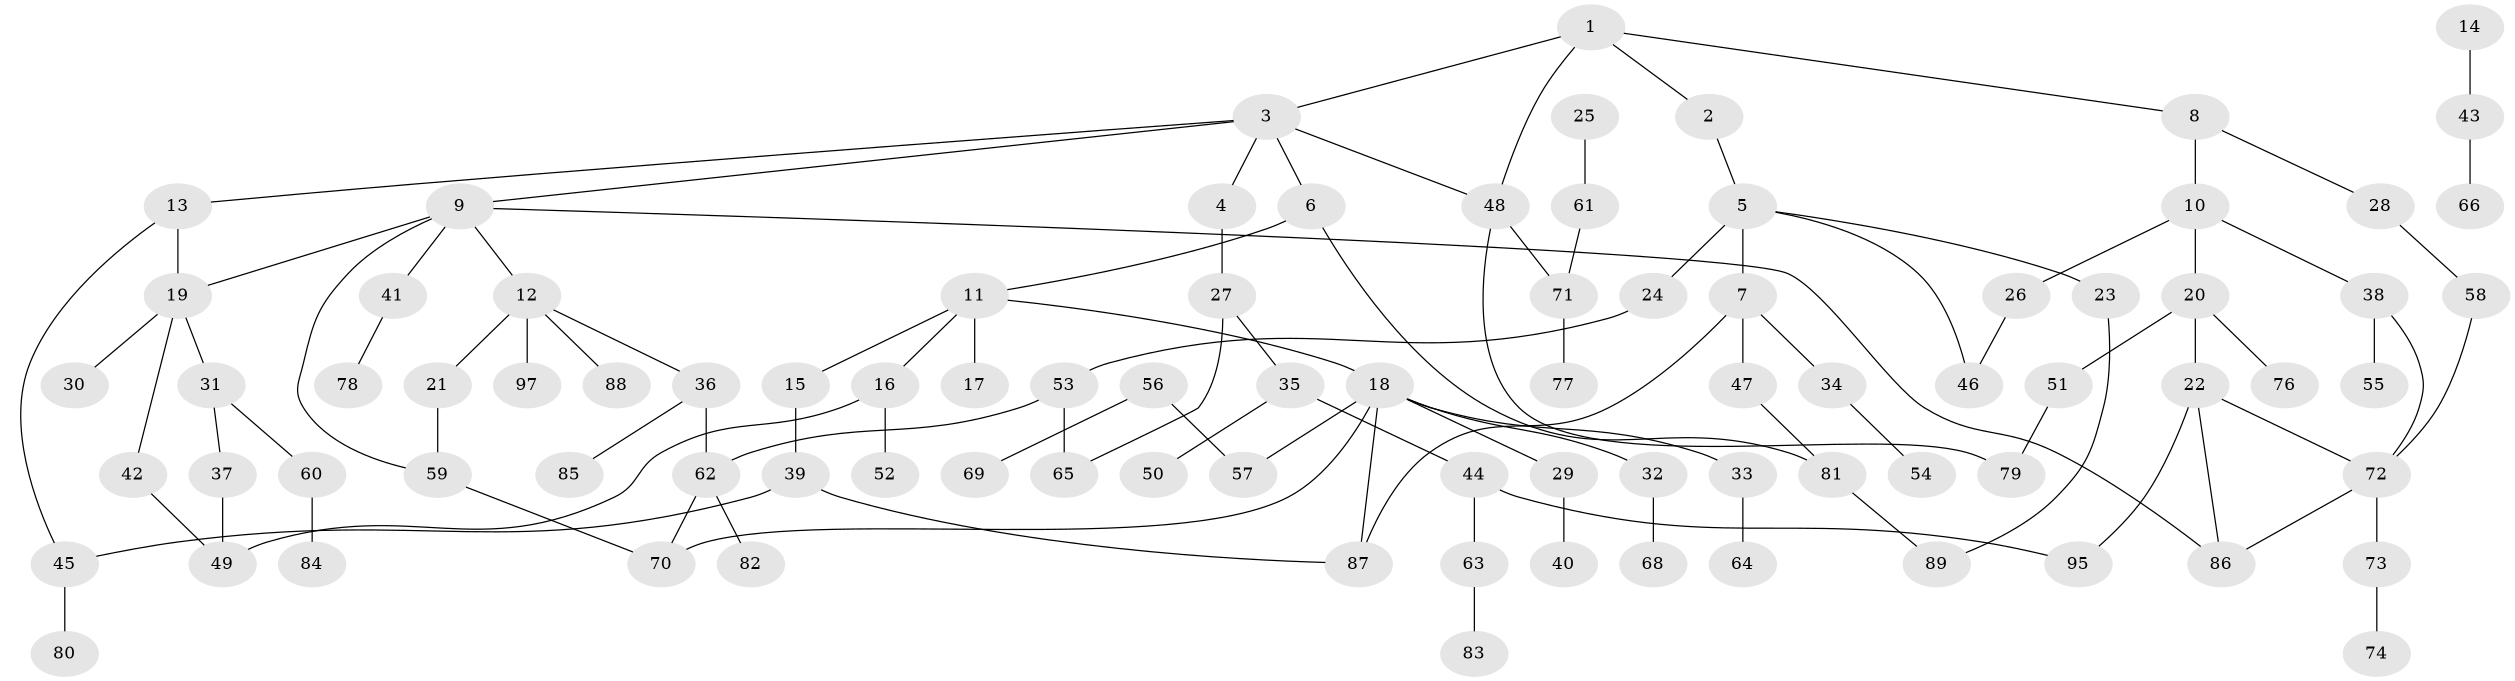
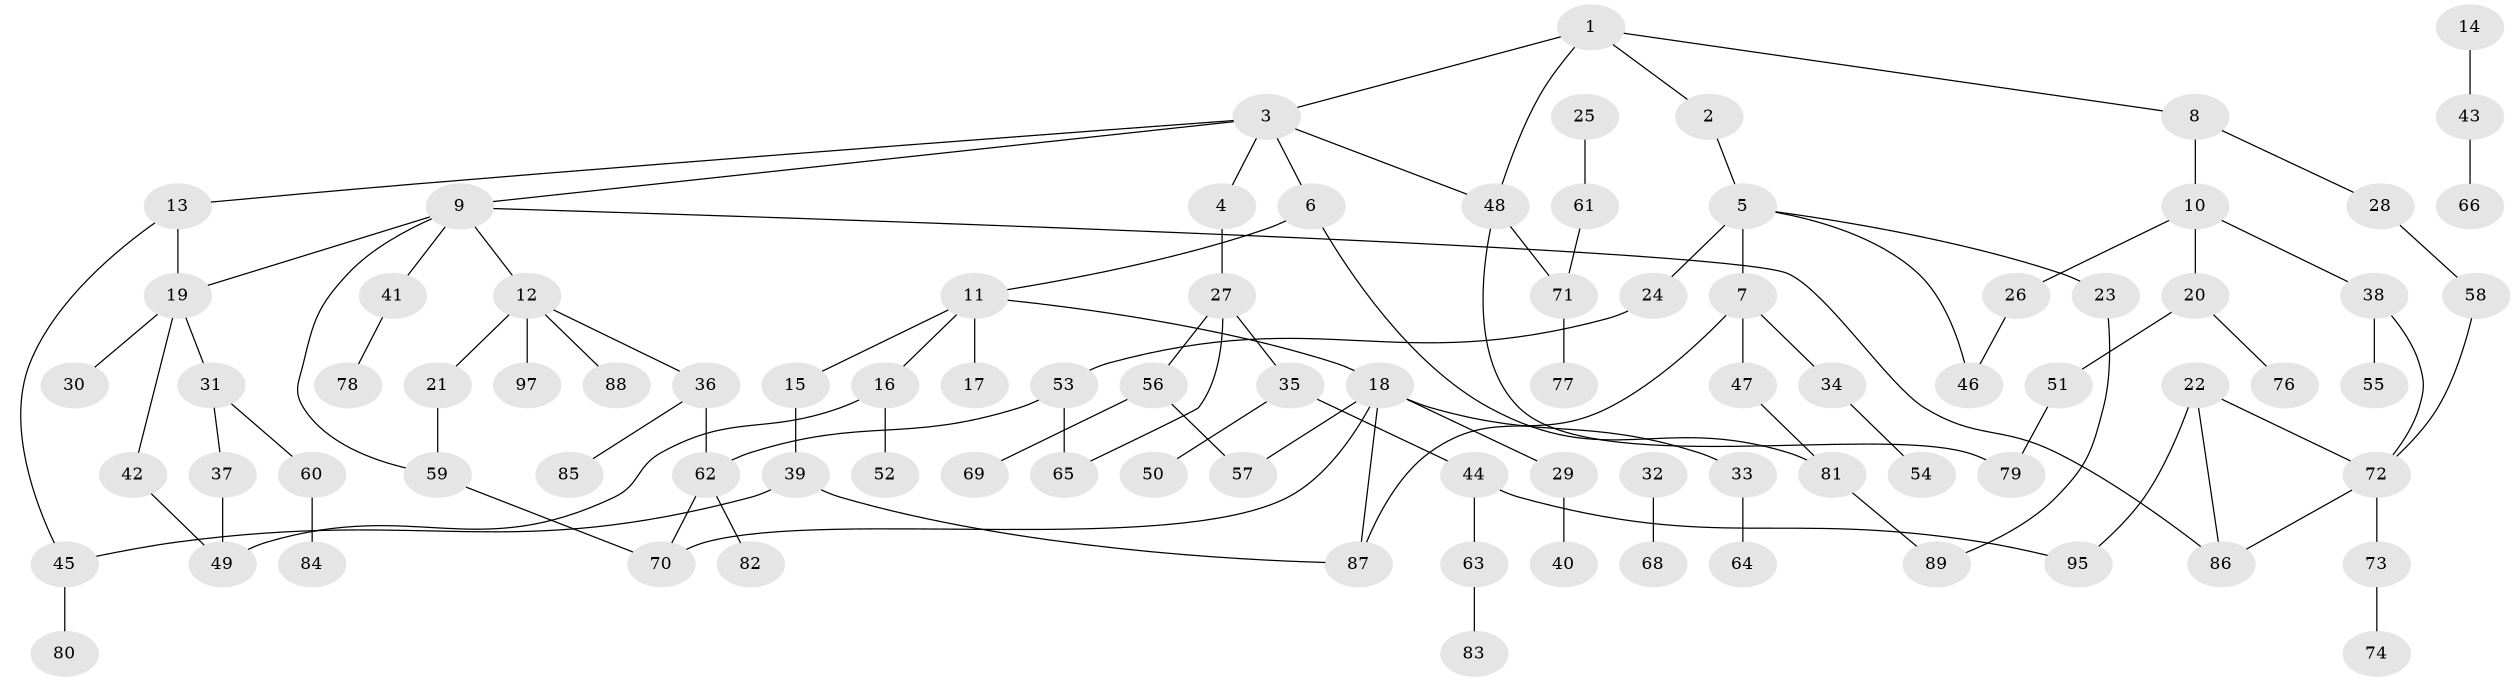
  graph {
    node [color=gray90 style=filled]
    1
    2
    3
    8
    48
    5
    4
    6
    9
    13
    10
    28
    71
    79
    7
    23
    24
    46
    27
    11
    81
    12
    19
    41
    59
    86
    45
    35
    56
    65
    34
    47
    87
    89
    53
    15
    16
    17
    18
    54
    20
    26
    38
    58
    21
    36
    n47 [label=97]
    88
    14
    43
    30
    31
    42
    78
    70
    22
    51
    76
    72
    55
    39
    49
    52
    29
    32
    33
    57
    25
    61
    62
    85
    80
    66
    40
    68
    64
    37
    60
    n79 [label=95]
    73
    44
    50
    69
    84
    63
    82
    83
    77
    74
    1 -- 2
    1 -- 3
    1 -- 8
    1 -- 48
    2 -- 5
    3 -- 48
    3 -- 4
    3 -- 6
    3 -- 9
    3 -- 13
    8 -- 10
    8 -- 28
    48 -- 71
    48 -- 79
    5 -- 7
    5 -- 23
    5 -- 24
    5 -- 46
    4 -- 27
    6 -- 11
    6 -- 81
    9 -- 12
    9 -- 19
    9 -- 41
    9 -- 59
    9 -- 86
    13 -- 19
    13 -- 45
    10 -- 20
    10 -- 26
    10 -- 38
    28 -- 58
    71 -- 77
    7 -- 34
    7 -- 47
    7 -- 87
    23 -- 89
    24 -- 53
    27 -- 35
+   27 -- 56
    27 -- 65
    11 -- 15
    11 -- 16
    11 -- 17
    11 -- 18
    81 -- 89
    12 -- 21
    12 -- 36
    12 -- n47
    12 -- 88
    19 -- 30
    19 -- 31
    19 -- 42
    41 -- 78
    59 -- 70
    45 -- 80
    35 -- 44
    35 -- 50
    56 -- 57
    56 -- 69
    34 -- 54
    47 -- 81
    53 -- 65
    53 -- 62
    15 -- 39
    16 -- 49
    16 -- 52
    18 -- 87
    18 -- 70
    18 -- 29
-   18 -- 32
    18 -- 33
    18 -- 57
-   20 -- 22
    20 -- 51
    20 -- 76
    26 -- 46
    38 -- 72
    38 -- 55
    58 -- 72
    21 -- 59
    36 -- 62
    36 -- 85
    14 -- 43
    43 -- 66
    31 -- 37
    31 -- 60
    42 -- 49
    22 -- 86
    22 -- 72
    22 -- n79
    51 -- 79
    72 -- 86
    72 -- 73
    39 -- 45
    39 -- 87
    29 -- 40
    32 -- 68
    33 -- 64
    25 -- 61
    61 -- 71
    62 -- 70
    62 -- 82
    37 -- 49
    60 -- 84
    73 -- 74
    44 -- n79
    44 -- 63
    63 -- 83
  }
